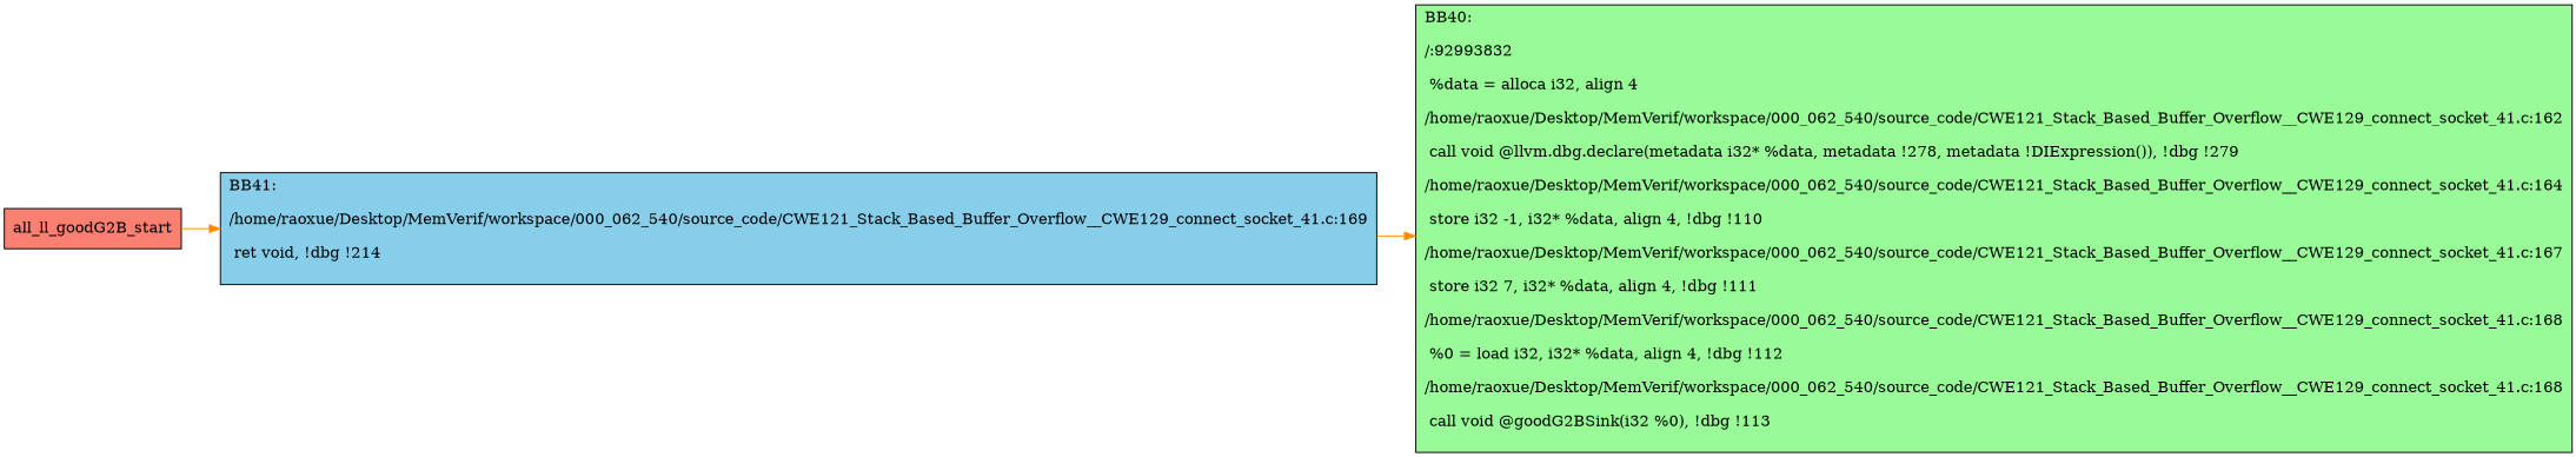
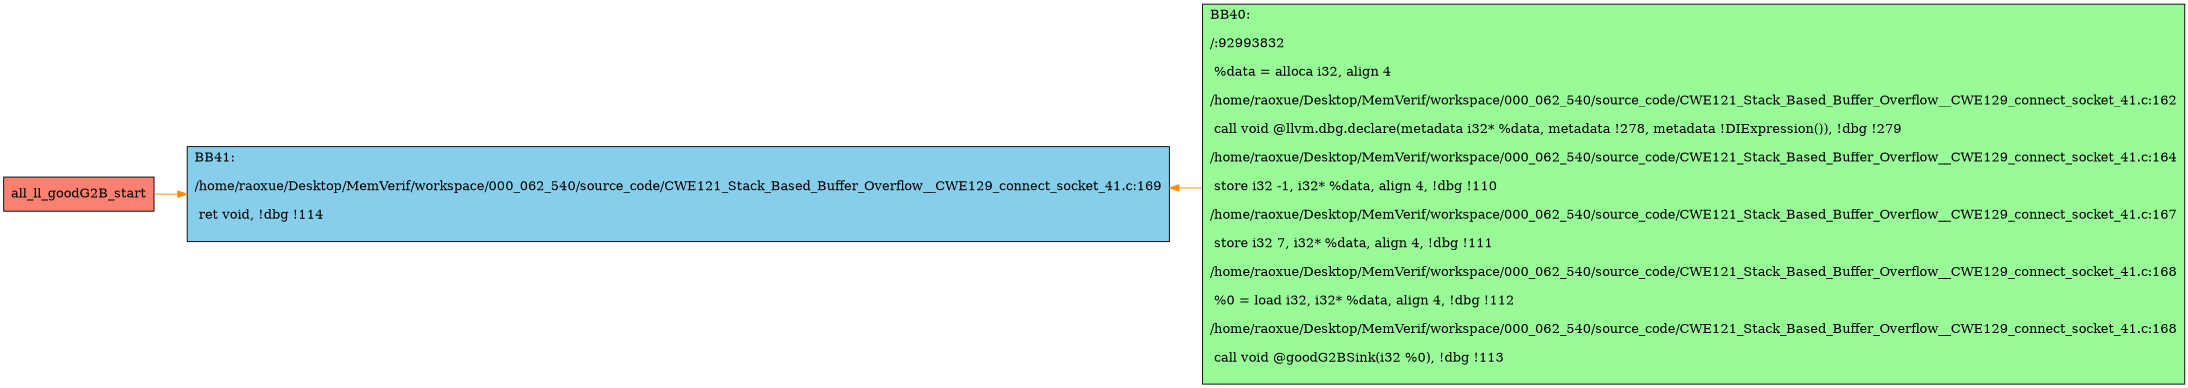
  digraph {
    rankdir=LR
    node [shape=record style=filled]
    edge [color=darkorange]
    n1 [fillcolor=salmon label="{all_ll_goodG2B_start}"]
-   n2 [fillcolor=skyblue label="{BB41:\l\l/home/raoxue/Desktop/MemVerif/workspace/000_062_540/source_code/CWE121_Stack_Based_Buffer_Overflow__CWE129_connect_socket_41.c:169\l\n  ret void, !dbg !214\l\n}"]
+   n2 [fillcolor=skyblue label="{BB41:\l\l/home/raoxue/Desktop/MemVerif/workspace/000_062_540/source_code/CWE121_Stack_Based_Buffer_Overflow__CWE129_connect_socket_41.c:169\l\n  ret void, !dbg !114\l\n}"]
    n3 [fillcolor=palegreen label="{BB40:\l\l/:92993832\l\n  %data = alloca i32, align 4\l\n/home/raoxue/Desktop/MemVerif/workspace/000_062_540/source_code/CWE121_Stack_Based_Buffer_Overflow__CWE129_connect_socket_41.c:162\l\n  call void @llvm.dbg.declare(metadata i32* %data, metadata !278, metadata !DIExpression()), !dbg !279\l\n/home/raoxue/Desktop/MemVerif/workspace/000_062_540/source_code/CWE121_Stack_Based_Buffer_Overflow__CWE129_connect_socket_41.c:164\l\n  store i32 -1, i32* %data, align 4, !dbg !110\l\n/home/raoxue/Desktop/MemVerif/workspace/000_062_540/source_code/CWE121_Stack_Based_Buffer_Overflow__CWE129_connect_socket_41.c:167\l\n  store i32 7, i32* %data, align 4, !dbg !111\l\n/home/raoxue/Desktop/MemVerif/workspace/000_062_540/source_code/CWE121_Stack_Based_Buffer_Overflow__CWE129_connect_socket_41.c:168\l\n  %0 = load i32, i32* %data, align 4, !dbg !112\l\n/home/raoxue/Desktop/MemVerif/workspace/000_062_540/source_code/CWE121_Stack_Based_Buffer_Overflow__CWE129_connect_socket_41.c:168\l\n  call void @goodG2BSink(i32 %0), !dbg !113\l\n}"]
    n1 -> n2
-   n2 -> n3
+   n3 -> n2
  }
